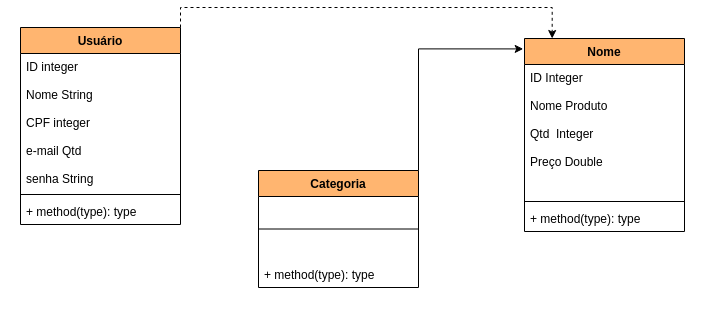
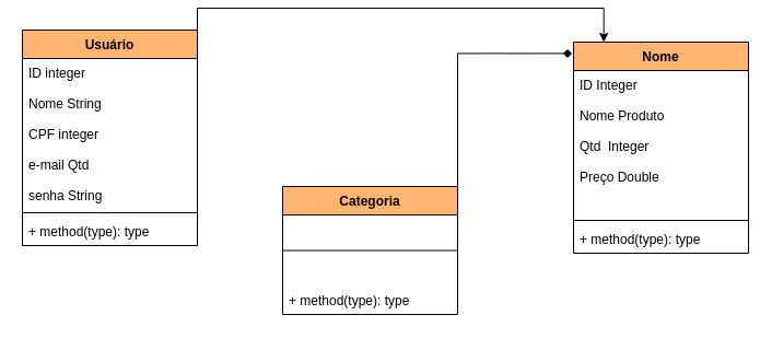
  <mxCell id="0" />
  <mxCell id="1" parent="0" />
- <mxCell id="2" style="edgeStyle=orthogonalEdgeStyle;rounded=0;orthogonalLoop=1;jettySize=auto;html=1;exitX=1;exitY=0;exitDx=0;exitDy=0;entryX=0.173;entryY=0;entryDx=0;entryDy=0;entryPerimeter=0;dashed=1;" edge="1" parent="1" source="3" target="12"><mxGeometry relative="1" as="geometry" /></mxCell>
+ <mxCell id="2" style="edgeStyle=orthogonalEdgeStyle;rounded=0;orthogonalLoop=1;jettySize=auto;html=1;exitX=1;exitY=0;exitDx=0;exitDy=0;entryX=0.173;entryY=0;entryDx=0;entryDy=0;entryPerimeter=0;" edge="1" parent="1" source="3" target="12"><mxGeometry relative="1" as="geometry" /></mxCell>
  <mxCell id="3" value="Usuário" style="swimlane;fontStyle=1;align=center;verticalAlign=top;childLayout=stackLayout;horizontal=1;startSize=26;horizontalStack=0;resizeParent=1;resizeParentMax=0;resizeLast=0;collapsible=1;marginBottom=0;fillColor=#FFB570;" vertex="1" parent="1"><mxGeometry x="20" y="20" width="160" height="197" as="geometry" /></mxCell>
  <mxCell id="4" value="ID integer&#10;&#10;Nome String&#10;&#10;CPF integer&#10;&#10;e-mail Qtd&#10;&#10;senha String&#10;&#10;&#10;" style="text;strokeColor=none;fillColor=none;align=left;verticalAlign=top;spacingLeft=4;spacingRight=4;overflow=hidden;rotatable=0;points=[[0,0.5],[1,0.5]];portConstraint=eastwest;" vertex="1" parent="3"><mxGeometry y="26" width="160" height="137" as="geometry" /></mxCell>
  <mxCell id="5" value="" style="line;strokeWidth=1;fillColor=none;align=left;verticalAlign=middle;spacingTop=-1;spacingLeft=3;spacingRight=3;rotatable=0;labelPosition=right;points=[];portConstraint=eastwest;strokeColor=inherit;" vertex="1" parent="3"><mxGeometry y="163" width="160" height="8" as="geometry" /></mxCell>
  <mxCell id="6" value="+ method(type): type" style="text;strokeColor=none;fillColor=none;align=left;verticalAlign=top;spacingLeft=4;spacingRight=4;overflow=hidden;rotatable=0;points=[[0,0.5],[1,0.5]];portConstraint=eastwest;" vertex="1" parent="3"><mxGeometry y="171" width="160" height="26" as="geometry" /></mxCell>
  <mxCell id="7" style="edgeStyle=orthogonalEdgeStyle;rounded=0;orthogonalLoop=1;jettySize=auto;html=1;exitX=1;exitY=0;exitDx=0;exitDy=0;" edge="1" parent="1" source="9"><mxGeometry relative="1" as="geometry"><mxPoint x="417.862" y="162.724" as="targetPoint" /></mxGeometry></mxCell>
- <mxCell id="8" style="edgeStyle=orthogonalEdgeStyle;rounded=0;orthogonalLoop=1;jettySize=auto;html=1;exitX=1;exitY=0;exitDx=0;exitDy=0;entryX=-0.008;entryY=0.054;entryDx=0;entryDy=0;entryPerimeter=0;" edge="1" parent="1" source="9" target="12"><mxGeometry relative="1" as="geometry" /></mxCell>
+ <mxCell id="8" style="edgeStyle=orthogonalEdgeStyle;rounded=0;orthogonalLoop=1;jettySize=auto;html=1;exitX=1;exitY=0;exitDx=0;exitDy=0;entryX=-0.008;entryY=0.054;entryDx=0;entryDy=0;entryPerimeter=0;endArrow=diamond;" edge="1" parent="1" source="9" target="12"><mxGeometry relative="1" as="geometry" /></mxCell>
  <mxCell id="9" value="Categoria" style="swimlane;fontStyle=1;align=center;verticalAlign=top;childLayout=stackLayout;horizontal=1;startSize=26;horizontalStack=0;resizeParent=1;resizeParentMax=0;resizeLast=0;collapsible=1;marginBottom=0;fillColor=#FFB570;" vertex="1" parent="1"><mxGeometry x="258" y="163" width="160" height="117" as="geometry" /></mxCell>
  <mxCell id="10" value="" style="line;strokeWidth=1;fillColor=none;align=left;verticalAlign=middle;spacingTop=-1;spacingLeft=3;spacingRight=3;rotatable=0;labelPosition=right;points=[];portConstraint=eastwest;strokeColor=inherit;" vertex="1" parent="9"><mxGeometry y="26" width="160" height="65" as="geometry" /></mxCell>
  <mxCell id="11" value="+ method(type): type" style="text;strokeColor=none;fillColor=none;align=left;verticalAlign=top;spacingLeft=4;spacingRight=4;overflow=hidden;rotatable=0;points=[[0,0.5],[1,0.5]];portConstraint=eastwest;" vertex="1" parent="9"><mxGeometry y="91" width="160" height="26" as="geometry" /></mxCell>
  <mxCell id="12" value="Nome" style="swimlane;fontStyle=1;align=center;verticalAlign=top;childLayout=stackLayout;horizontal=1;startSize=26;horizontalStack=0;resizeParent=1;resizeParentMax=0;resizeLast=0;collapsible=1;marginBottom=0;fillColor=#FFB570;" vertex="1" parent="1"><mxGeometry x="524" y="31" width="160" height="193" as="geometry" /></mxCell>
  <mxCell id="13" value="ID Integer&#10;&#10;Nome Produto&#10;&#10;Qtd  Integer&#10;&#10;Preço Double&#10;" style="text;strokeColor=none;fillColor=none;align=left;verticalAlign=top;spacingLeft=4;spacingRight=4;overflow=hidden;rotatable=0;points=[[0,0.5],[1,0.5]];portConstraint=eastwest;" vertex="1" parent="12"><mxGeometry y="26" width="160" height="133" as="geometry" /></mxCell>
  <mxCell id="14" value="" style="line;strokeWidth=1;fillColor=none;align=left;verticalAlign=middle;spacingTop=-1;spacingLeft=3;spacingRight=3;rotatable=0;labelPosition=right;points=[];portConstraint=eastwest;strokeColor=inherit;" vertex="1" parent="12"><mxGeometry y="159" width="160" height="8" as="geometry" /></mxCell>
  <mxCell id="15" value="+ method(type): type" style="text;strokeColor=none;fillColor=none;align=left;verticalAlign=top;spacingLeft=4;spacingRight=4;overflow=hidden;rotatable=0;points=[[0,0.5],[1,0.5]];portConstraint=eastwest;" vertex="1" parent="12"><mxGeometry y="167" width="160" height="26" as="geometry" /></mxCell>
